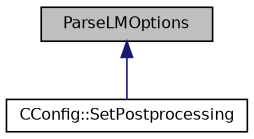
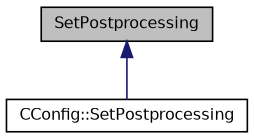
  digraph {
    rankdir=TB
    node [color=black fontname=Helvetica fontsize=10 shape=record style=filled]
-   n1 [fillcolor=grey75 fontcolor=black height=0.2 label=ParseLMOptions width=0.4]
+   n1 [fillcolor=grey75 fontcolor=black height=0.2 label=SetPostprocessing width=0.4]
    n2 [fillcolor=white height=0.2 label="CConfig::SetPostprocessing" width=0.4]
    n1 -> n2 [color=midnightblue dir=back fontname=Helvetica fontsize=10 labelfontname=Helvetica labelfontsize=10 style=solid]
  }
